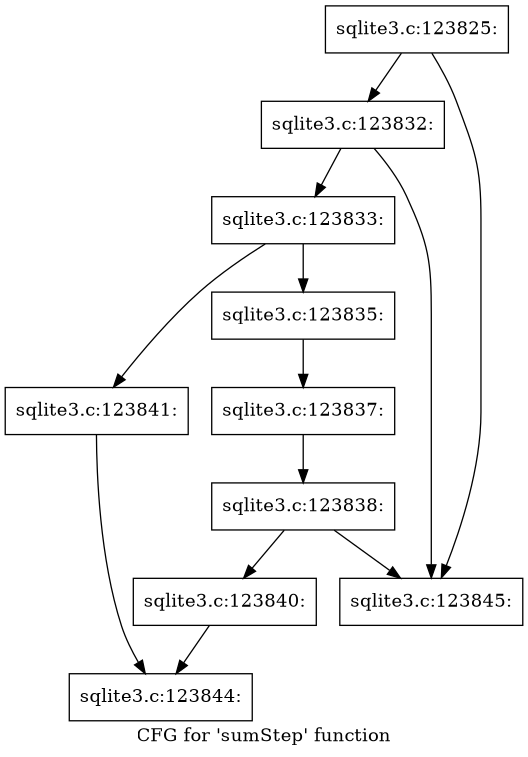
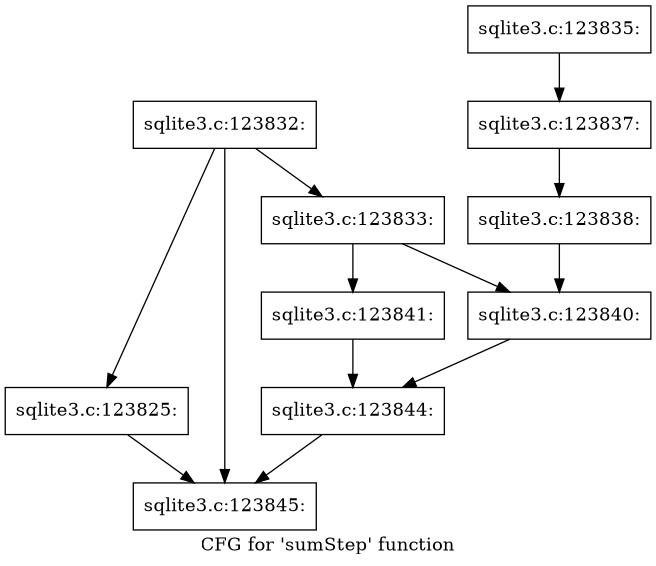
  digraph {
    label="CFG for 'sumStep' function"
    node [shape=record]
    n1 [label="{sqlite3.c:123825:}"]
    n2 [label="{sqlite3.c:123832:}"]
    n3 [label="{sqlite3.c:123845:}"]
    n4 [label="{sqlite3.c:123833:}"]
    n5 [label="{sqlite3.c:123835:}"]
    n6 [label="{sqlite3.c:123841:}"]
    n7 [label="{sqlite3.c:123837:}"]
    n8 [label="{sqlite3.c:123844:}"]
    n9 [label="{sqlite3.c:123838:}"]
    n10 [label="{sqlite3.c:123840:}"]
-   n1 -> n2
+   n2 -> n1
    n1 -> n3
    n2 -> n3
    n2 -> n4
-   n4 -> n5
+   n4 -> n10
    n4 -> n6
    n5 -> n7
    n6 -> n8
    n7 -> n9
-   n9 -> n3
+   n8 -> n3
    n9 -> n10
    n10 -> n8
  }
